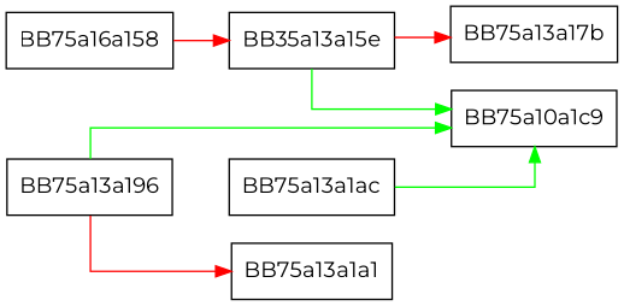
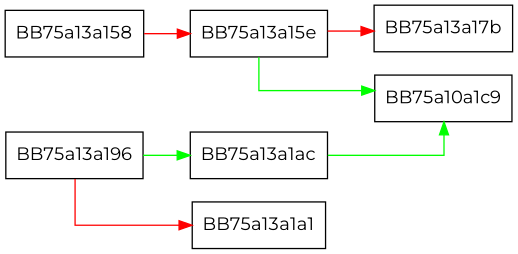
  digraph {
    fontname=Montserrat
    rankdir=LR
    splines=ortho
    node [fontname=Montserrat shape=box]
    edge [color=red fontname=Montserrat]
-   BB75a13a158 [label=BB75a16a158]
-   BB75a13a15e [label=BB35a13a15e]
+   BB75a13a158
+   BB75a13a15e
    n3 [label=BB75a10a1c9]
    BB75a13a17b
    BB75a13a1ac
    n6 [label=BB75a13a196]
    BB75a13a1a1
    BB75a13a158 -> BB75a13a15e
    BB75a13a15e -> n3 [color=green]
    BB75a13a15e -> BB75a13a17b
    BB75a13a1ac -> n3 [color=green]
-   n6 -> n3 [color=green]
+   n6 -> BB75a13a1ac [color=green]
    n6 -> BB75a13a1a1
  }
